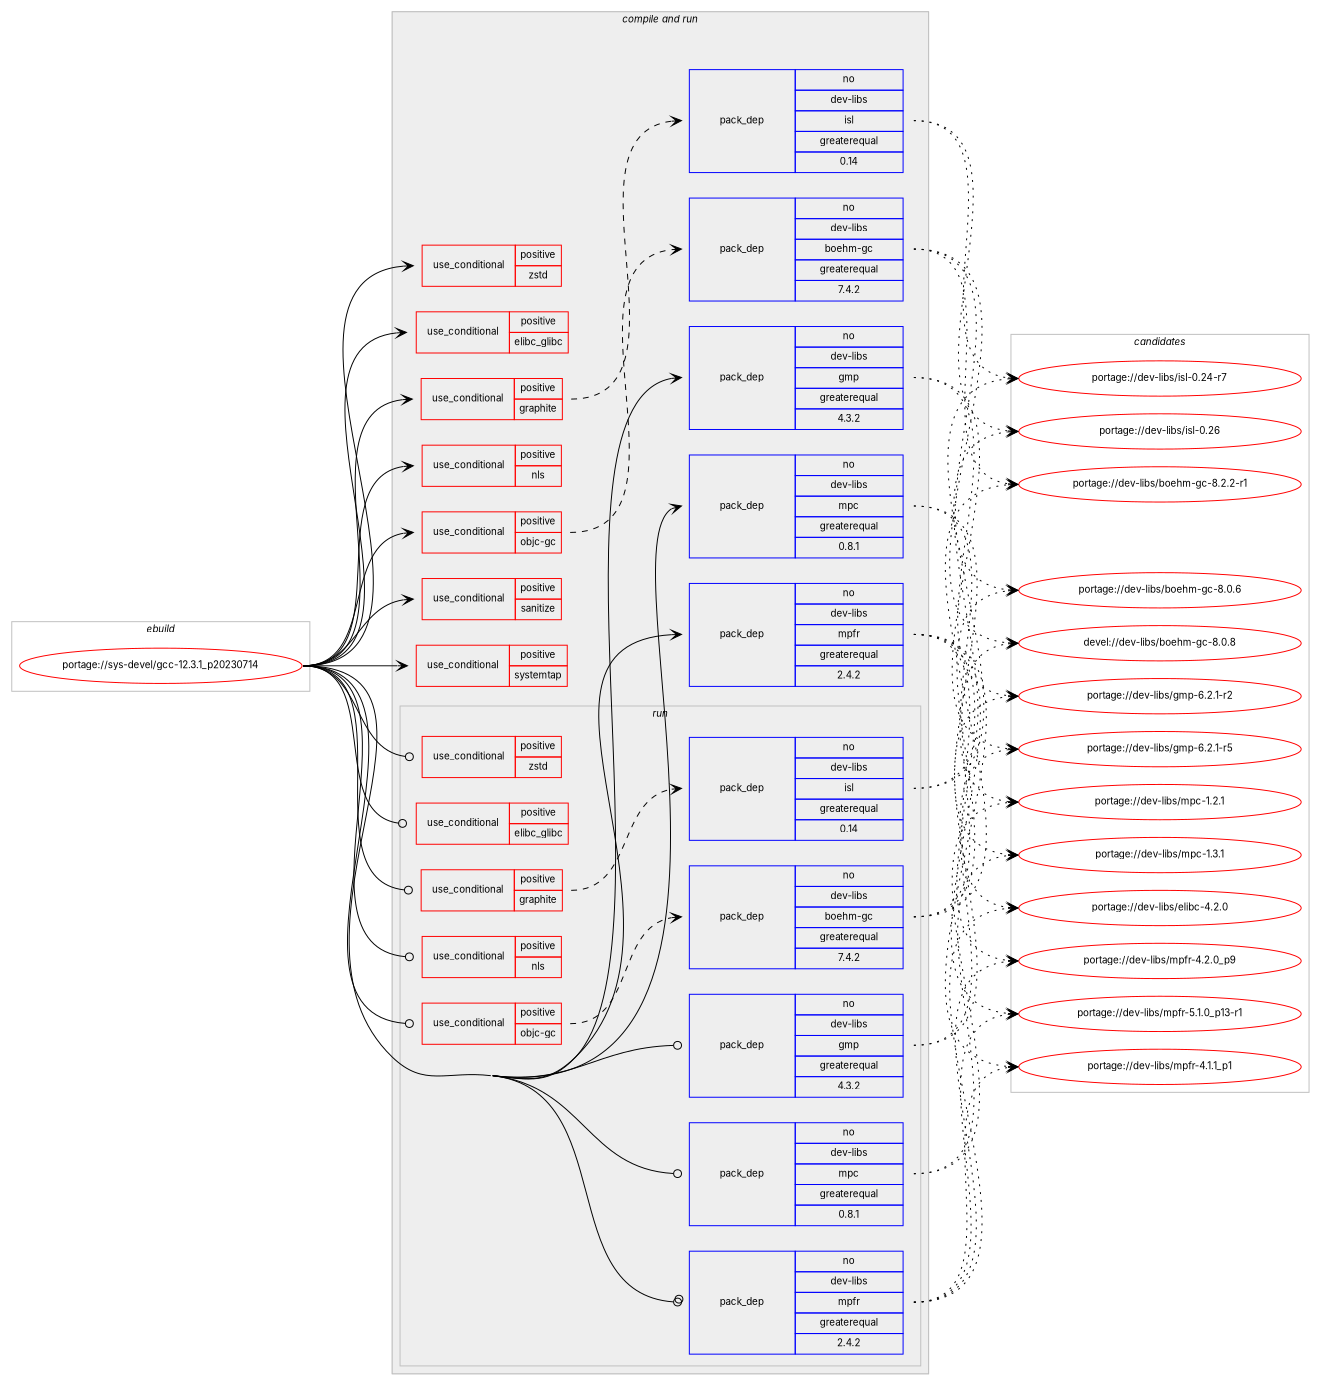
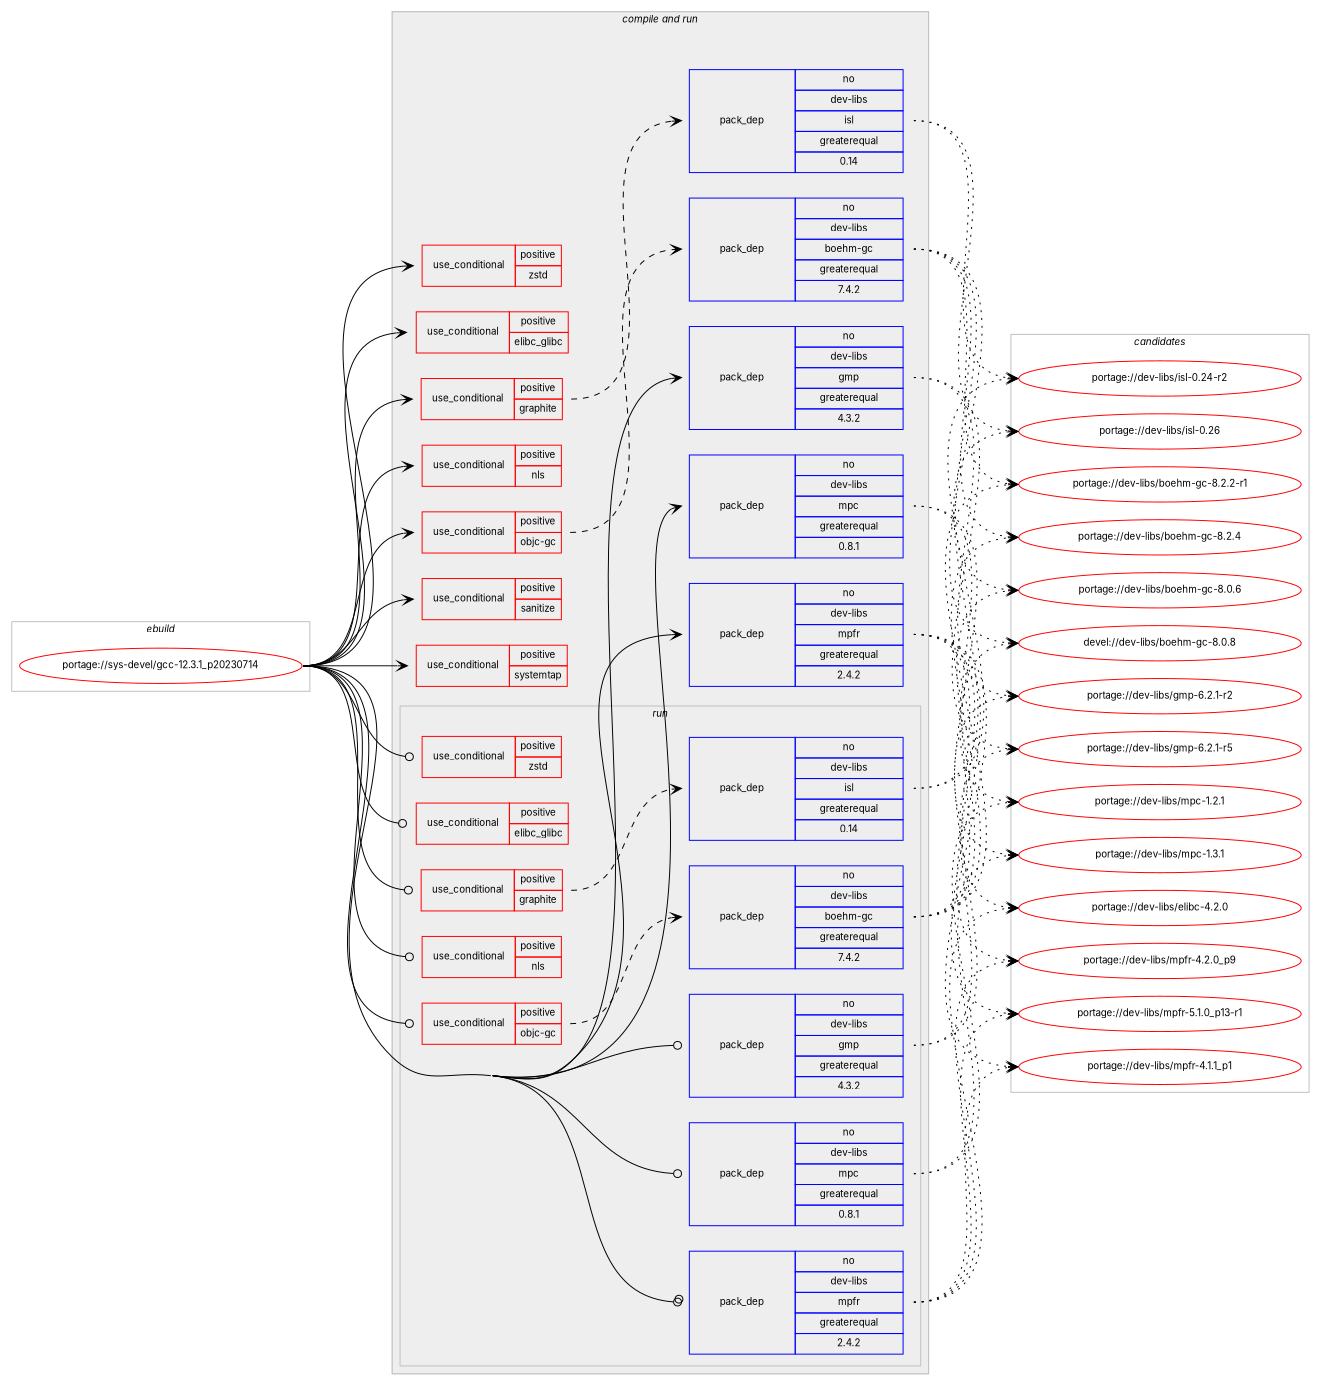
  digraph {
    compound=true
    concentrate=true
    fontname=Inter
    fontsize=10
    newrank=true
    rankdir=LR
    ranksep=1.5
    node [color=red fontname=Inter fontsize=10 shape=none]
    edge [arrowhead=vee fontname=Inter headport=w style=dotted tailport=e weight=100]
    n1 [label="portage://sys-devel/gcc-12.3.1_p20230714" width=4 shape=""]
    n2 [label=<<TABLE BORDER="0" CELLBORDER="1" CELLSPACING="0" CELLPADDING="4"><TR><TD ROWSPAN="3" CELLPADDING="10">use_conditional</TD></TR><TR><TD>positive</TD></TR><TR><TD>elibc_glibc</TD></TR></TABLE>>]
    n3 [color=blue label=<<TABLE BORDER="0" CELLBORDER="1" CELLSPACING="0" CELLPADDING="4" WIDTH="220"><TR><TD ROWSPAN="6" CELLPADDING="30">pack_dep</TD></TR><TR><TD WIDTH="110">no</TD></TR><TR><TD>dev-libs</TD></TR><TR><TD>mpc</TD></TR><TR><TD>greaterequal</TD></TR><TR><TD>0.8.1</TD></TR></TABLE>>]
    n4 [color=blue label=<<TABLE BORDER="0" CELLBORDER="1" CELLSPACING="0" CELLPADDING="4" WIDTH="220"><TR><TD ROWSPAN="6" CELLPADDING="30">pack_dep</TD></TR><TR><TD WIDTH="110">no</TD></TR><TR><TD>dev-libs</TD></TR><TR><TD>isl</TD></TR><TR><TD>greaterequal</TD></TR><TR><TD>0.14</TD></TR></TABLE>>]
    n5 [label=<<TABLE BORDER="0" CELLBORDER="1" CELLSPACING="0" CELLPADDING="4"><TR><TD ROWSPAN="3" CELLPADDING="10">use_conditional</TD></TR><TR><TD>positive</TD></TR><TR><TD>graphite</TD></TR></TABLE>>]
    n6 [label=<<TABLE BORDER="0" CELLBORDER="1" CELLSPACING="0" CELLPADDING="4"><TR><TD ROWSPAN="3" CELLPADDING="10">use_conditional</TD></TR><TR><TD>positive</TD></TR><TR><TD>nls</TD></TR></TABLE>>]
    n7 [color=blue label=<<TABLE BORDER="0" CELLBORDER="1" CELLSPACING="0" CELLPADDING="4" WIDTH="220"><TR><TD ROWSPAN="6" CELLPADDING="30">pack_dep</TD></TR><TR><TD WIDTH="110">no</TD></TR><TR><TD>dev-libs</TD></TR><TR><TD>boehm-gc</TD></TR><TR><TD>greaterequal</TD></TR><TR><TD>7.4.2</TD></TR></TABLE>>]
    n8 [label=<<TABLE BORDER="0" CELLBORDER="1" CELLSPACING="0" CELLPADDING="4"><TR><TD ROWSPAN="3" CELLPADDING="10">use_conditional</TD></TR><TR><TD>positive</TD></TR><TR><TD>objc-gc</TD></TR></TABLE>>]
    n9 [label=<<TABLE BORDER="0" CELLBORDER="1" CELLSPACING="0" CELLPADDING="4"><TR><TD ROWSPAN="3" CELLPADDING="10">use_conditional</TD></TR><TR><TD>positive</TD></TR><TR><TD>sanitize</TD></TR></TABLE>>]
    n10 [label=<<TABLE BORDER="0" CELLBORDER="1" CELLSPACING="0" CELLPADDING="4"><TR><TD ROWSPAN="3" CELLPADDING="10">use_conditional</TD></TR><TR><TD>positive</TD></TR><TR><TD>systemtap</TD></TR></TABLE>>]
    n11 [label=<<TABLE BORDER="0" CELLBORDER="1" CELLSPACING="0" CELLPADDING="4"><TR><TD ROWSPAN="3" CELLPADDING="10">use_conditional</TD></TR><TR><TD>positive</TD></TR><TR><TD>zstd</TD></TR></TABLE>>]
    n12 [color=blue label=<<TABLE BORDER="0" CELLBORDER="1" CELLSPACING="0" CELLPADDING="4" WIDTH="220"><TR><TD ROWSPAN="6" CELLPADDING="30">pack_dep</TD></TR><TR><TD WIDTH="110">no</TD></TR><TR><TD>dev-libs</TD></TR><TR><TD>gmp</TD></TR><TR><TD>greaterequal</TD></TR><TR><TD>4.3.2</TD></TR></TABLE>>]
    n13 [color=blue label=<<TABLE BORDER="0" CELLBORDER="1" CELLSPACING="0" CELLPADDING="4" WIDTH="220"><TR><TD ROWSPAN="6" CELLPADDING="30">pack_dep</TD></TR><TR><TD WIDTH="110">no</TD></TR><TR><TD>dev-libs</TD></TR><TR><TD>mpfr</TD></TR><TR><TD>greaterequal</TD></TR><TR><TD>2.4.2</TD></TR></TABLE>>]
    n14 [label=<<TABLE BORDER="0" CELLBORDER="1" CELLSPACING="0" CELLPADDING="4"><TR><TD ROWSPAN="3" CELLPADDING="10">use_conditional</TD></TR><TR><TD>positive</TD></TR><TR><TD>elibc_glibc</TD></TR></TABLE>>]
    n15 [color=blue label=<<TABLE BORDER="0" CELLBORDER="1" CELLSPACING="0" CELLPADDING="4" WIDTH="220"><TR><TD ROWSPAN="6" CELLPADDING="30">pack_dep</TD></TR><TR><TD WIDTH="110">no</TD></TR><TR><TD>dev-libs</TD></TR><TR><TD>isl</TD></TR><TR><TD>greaterequal</TD></TR><TR><TD>0.14</TD></TR></TABLE>>]
    n16 [label=<<TABLE BORDER="0" CELLBORDER="1" CELLSPACING="0" CELLPADDING="4"><TR><TD ROWSPAN="3" CELLPADDING="10">use_conditional</TD></TR><TR><TD>positive</TD></TR><TR><TD>graphite</TD></TR></TABLE>>]
    n17 [label=<<TABLE BORDER="0" CELLBORDER="1" CELLSPACING="0" CELLPADDING="4"><TR><TD ROWSPAN="3" CELLPADDING="10">use_conditional</TD></TR><TR><TD>positive</TD></TR><TR><TD>nls</TD></TR></TABLE>>]
    n18 [color=blue label=<<TABLE BORDER="0" CELLBORDER="1" CELLSPACING="0" CELLPADDING="4" WIDTH="220"><TR><TD ROWSPAN="6" CELLPADDING="30">pack_dep</TD></TR><TR><TD WIDTH="110">no</TD></TR><TR><TD>dev-libs</TD></TR><TR><TD>boehm-gc</TD></TR><TR><TD>greaterequal</TD></TR><TR><TD>7.4.2</TD></TR></TABLE>>]
    n19 [label=<<TABLE BORDER="0" CELLBORDER="1" CELLSPACING="0" CELLPADDING="4"><TR><TD ROWSPAN="3" CELLPADDING="10">use_conditional</TD></TR><TR><TD>positive</TD></TR><TR><TD>objc-gc</TD></TR></TABLE>>]
    n20 [label=<<TABLE BORDER="0" CELLBORDER="1" CELLSPACING="0" CELLPADDING="4"><TR><TD ROWSPAN="3" CELLPADDING="10">use_conditional</TD></TR><TR><TD>positive</TD></TR><TR><TD>zstd</TD></TR></TABLE>>]
    n21 [color=blue label=<<TABLE BORDER="0" CELLBORDER="1" CELLSPACING="0" CELLPADDING="4" WIDTH="220"><TR><TD ROWSPAN="6" CELLPADDING="30">pack_dep</TD></TR><TR><TD WIDTH="110">no</TD></TR><TR><TD>dev-libs</TD></TR><TR><TD>gmp</TD></TR><TR><TD>greaterequal</TD></TR><TR><TD>4.3.2</TD></TR></TABLE>>]
    n22 [color=blue label=<<TABLE BORDER="0" CELLBORDER="1" CELLSPACING="0" CELLPADDING="4" WIDTH="220"><TR><TD ROWSPAN="6" CELLPADDING="30">pack_dep</TD></TR><TR><TD WIDTH="110">no</TD></TR><TR><TD>dev-libs</TD></TR><TR><TD>mpc</TD></TR><TR><TD>greaterequal</TD></TR><TR><TD>0.8.1</TD></TR></TABLE>>]
    n23 [color=blue label=<<TABLE BORDER="0" CELLBORDER="1" CELLSPACING="0" CELLPADDING="4" WIDTH="220"><TR><TD ROWSPAN="6" CELLPADDING="30">pack_dep</TD></TR><TR><TD WIDTH="110">no</TD></TR><TR><TD>dev-libs</TD></TR><TR><TD>mpfr</TD></TR><TR><TD>greaterequal</TD></TR><TR><TD>2.4.2</TD></TR></TABLE>>]
    n24 [label="portage://dev-libs/boehm-gc-8.0.6" width=4 shape=""]
    n25 [label="devel://dev-libs/boehm-gc-8.0.8" width=4 shape=""]
    n26 [label="portage://dev-libs/boehm-gc-8.2.2-r1" width=4 shape=""]
-   n28 [label="portage://dev-libs/isl-0.24-r7" width=4 shape=""]
+   n27 [label="portage://dev-libs/boehm-gc-8.2.4" width=4 shape=""]
+   n28 [label="portage://dev-libs/isl-0.24-r2" width=4 shape=""]
    n29 [label="portage://dev-libs/isl-0.26" width=4 shape=""]
    n30 [label="portage://dev-libs/gmp-6.2.1-r2" width=4 shape=""]
    n31 [label="portage://dev-libs/gmp-6.2.1-r5" width=4 shape=""]
    n32 [label="portage://dev-libs/mpc-1.2.1" width=4 shape=""]
    n33 [label="portage://dev-libs/mpc-1.3.1" width=4 shape=""]
    n34 [label="portage://dev-libs/mpfr-5.1.0_p13-r1" width=4 shape=""]
    n35 [label="portage://dev-libs/mpfr-4.1.1_p1" width=4 shape=""]
    n36 [label="portage://dev-libs/elibc-4.2.0" width=4 shape=""]
    n37 [label="portage://dev-libs/mpfr-4.2.0_p9" width=4 shape=""]
    subgraph cluster_1 {
      color=gray
      label=<<i>ebuild</i>>
      rank=same
      n1
    }
    subgraph cluster_2 {
      color=gray
      label=<<i>dependencies</i>>
      subgraph cluster_3 {
        color=gray
        fillcolor="#eeeeee"
        label=<<i>compile</i>>
        style=filled
        subgraph sub_4 {
          color=gray
          fillcolor="#eeeeee"
          label=<<i>compile</i>>
          style=filled
          n2
        }
        subgraph sub_5 {
          color=gray
          fillcolor="#eeeeee"
          label=<<i>compile</i>>
          style=filled
          n3
        }
        subgraph sub_6 {
          color=gray
          fillcolor="#eeeeee"
          label=<<i>compile</i>>
          style=filled
          n5
          subgraph sub_7 {
            color=gray
            fillcolor="#eeeeee"
            label=<<i>compile</i>>
            style=filled
            n4
          }
        }
        subgraph sub_8 {
          color=gray
          fillcolor="#eeeeee"
          label=<<i>compile</i>>
          style=filled
          n6
        }
        subgraph sub_9 {
          color=gray
          fillcolor="#eeeeee"
          label=<<i>compile</i>>
          style=filled
          n8
          subgraph sub_10 {
            color=gray
            fillcolor="#eeeeee"
            label=<<i>compile</i>>
            style=filled
            n7
          }
        }
        subgraph sub_11 {
          color=gray
          fillcolor="#eeeeee"
          label=<<i>compile</i>>
          style=filled
          n9
        }
        subgraph sub_12 {
          color=gray
          fillcolor="#eeeeee"
          label=<<i>compile</i>>
          style=filled
          n10
        }
        subgraph sub_13 {
          color=gray
          fillcolor="#eeeeee"
          label=<<i>compile</i>>
          style=filled
          n11
        }
        subgraph sub_14 {
          color=gray
          fillcolor="#eeeeee"
          label=<<i>compile</i>>
          style=filled
          n12
        }
        subgraph sub_15 {
          color=gray
          fillcolor="#eeeeee"
          label=<<i>compile</i>>
          style=filled
          n13
        }
      }
      subgraph cluster_16 {
        color=gray
        fillcolor="#eeeeee"
        label=<<i>compile and run</i>>
        style=filled
      }
      subgraph cluster_17 {
        color=gray
        fillcolor="#eeeeee"
        label=<<i>run</i>>
        style=filled
        subgraph sub_18 {
          color=gray
          fillcolor="#eeeeee"
          label=<<i>run</i>>
          style=filled
          n14
        }
        subgraph sub_19 {
          color=gray
          fillcolor="#eeeeee"
          label=<<i>run</i>>
          style=filled
          n16
          subgraph sub_20 {
            color=gray
            fillcolor="#eeeeee"
            label=<<i>run</i>>
            style=filled
            n15
          }
        }
        subgraph sub_21 {
          color=gray
          fillcolor="#eeeeee"
          label=<<i>run</i>>
          style=filled
          n17
        }
        subgraph sub_22 {
          color=gray
          fillcolor="#eeeeee"
          label=<<i>run</i>>
          style=filled
          n19
          subgraph sub_23 {
            color=gray
            fillcolor="#eeeeee"
            label=<<i>run</i>>
            style=filled
            n18
          }
        }
        subgraph sub_24 {
          color=gray
          fillcolor="#eeeeee"
          label=<<i>run</i>>
          style=filled
          n20
        }
        subgraph sub_25 {
          color=gray
          fillcolor="#eeeeee"
          label=<<i>run</i>>
          style=filled
          n21
        }
        subgraph sub_26 {
          color=gray
          fillcolor="#eeeeee"
          label=<<i>run</i>>
          style=filled
          n22
        }
        subgraph sub_27 {
          color=gray
          fillcolor="#eeeeee"
          label=<<i>run</i>>
          style=filled
          n23
        }
      }
    }
    subgraph cluster_28 {
      color=gray
      label=<<i>candidates</i>>
      rank=same
      subgraph sub_29 {
        color=black
        label=<<i>candidates</i>>
        nodesep=1
        rank=same
        n24
        n25
        n26
+       n27
      }
      subgraph sub_30 {
        color=black
        label=<<i>candidates</i>>
        nodesep=1
        rank=same
        n28
        n29
      }
      subgraph sub_31 {
        color=black
        label=<<i>candidates</i>>
        nodesep=1
        rank=same
        n30
        n31
      }
      subgraph sub_32 {
        color=black
        label=<<i>candidates</i>>
        nodesep=1
        rank=same
        n32
        n33
      }
      subgraph sub_33 {
        color=black
        label=<<i>candidates</i>>
        nodesep=1
        rank=same
        n34
        n35
        n36
        n37
      }
      subgraph sub_34 {
        color=black
        label=<<i>candidates</i>>
        nodesep=1
        rank=same
        n28
        n29
      }
      subgraph sub_35 {
        color=black
        label=<<i>candidates</i>>
        nodesep=1
        rank=same
        n24
        n25
        n26
+       n27
      }
      subgraph sub_36 {
        color=black
        label=<<i>candidates</i>>
        nodesep=1
        rank=same
        n30
        n31
      }
      subgraph sub_37 {
        color=black
        label=<<i>candidates</i>>
        nodesep=1
        rank=same
        n32
        n33
      }
      subgraph sub_38 {
        color=black
        label=<<i>candidates</i>>
        nodesep=1
        rank=same
        n34
        n35
        n36
        n37
      }
    }
    n1 -> n2 [style=solid weight=20]
    n1 -> n3 [style=solid weight=20]
    n1 -> n5 [style=solid weight=20]
    n1 -> n6 [style=solid weight=20]
    n1 -> n8 [style=solid weight=20]
    n1 -> n9 [style=solid weight=20]
    n1 -> n10 [style=solid weight=20]
    n1 -> n11 [style=solid weight=20]
    n1 -> n12 [style=solid weight=20]
    n1 -> n13 [style=solid weight=20]
    n1 -> n14 [arrowhead=odot style=solid weight=20]
    n1 -> n16 [arrowhead=odot style=solid weight=20]
    n1 -> n17 [arrowhead=odot style=solid weight=20]
    n1 -> n19 [arrowhead=odot style=solid weight=20]
    n1 -> n20 [arrowhead=odot style=solid weight=20]
    n1 -> n21 [arrowhead=odot style=solid weight=20]
    n1 -> n22 [arrowhead=odot style=solid weight=20]
    n1 -> n23 [arrowhead=odot style=solid weight=20]
    n3 -> n32
    n3 -> n33
    n4 -> n28
    n4 -> n29
    n5 -> n4 [style=dashed weight=20]
    n7 -> n24
    n7 -> n25
    n7 -> n26
+   n7 -> n27
    n8 -> n7 [style=dashed weight=20]
    n12 -> n30
    n12 -> n31
    n13 -> n34
    n13 -> n35
    n13 -> n36
    n13 -> n37
    n15 -> n28
    n15 -> n29
    n16 -> n15 [style=dashed weight=20]
    n18 -> n24
    n18 -> n25
    n18 -> n26
+   n18 -> n27
    n19 -> n18 [style=dashed weight=20]
    n21 -> n30
    n21 -> n31
    n22 -> n32
    n22 -> n33
    n23 -> n34
    n23 -> n35
    n23 -> n36
    n23 -> n37
  }
